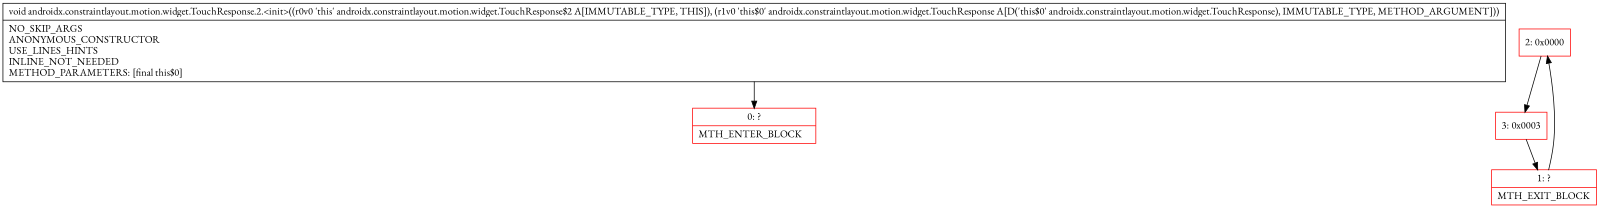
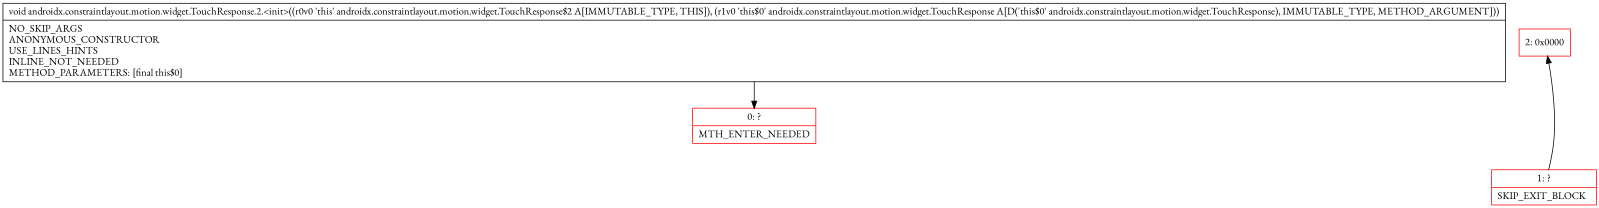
  digraph {
    fontname="EB Garamond"
    node [color=red fontname="EB Garamond" shape=record]
    edge [fontname="EB Garamond"]
-   n1 [label="{0\:\ ?|MTH_ENTER_BLOCK\l}"]
+   n1 [label="{0\:\ ?|MTH_ENTER_NEEDED\l}"]
    n2 [label="{2\:\ 0x0000}"]
-   n3 [label="{3\:\ 0x0003}"]
-   n4 [label="{1\:\ ?|MTH_EXIT_BLOCK\l}"]
+   n4 [label="{1\:\ ?|SKIP_EXIT_BLOCK\l}"]
    n5 [label="{void androidx.constraintlayout.motion.widget.TouchResponse.2.\<init\>((r0v0 'this' androidx.constraintlayout.motion.widget.TouchResponse$2 A[IMMUTABLE_TYPE, THIS]), (r1v0 'this$0' androidx.constraintlayout.motion.widget.TouchResponse A[D('this$0' androidx.constraintlayout.motion.widget.TouchResponse), IMMUTABLE_TYPE, METHOD_ARGUMENT]))  | NO_SKIP_ARGS\lANONYMOUS_CONSTRUCTOR\lUSE_LINES_HINTS\lINLINE_NOT_NEEDED\lMETHOD_PARAMETERS: [final this$0]\l}" color=""]
    subgraph cluster_1 {
      label="R(0)"
    }
-   n2 -> n3
-   n3 -> n4
    n4 -> n2
    n5 -> n1
  }
